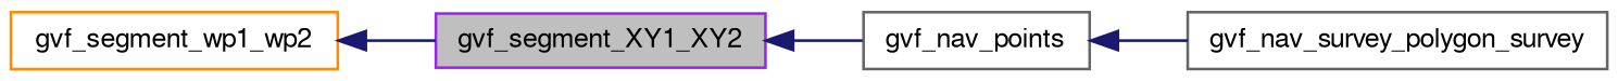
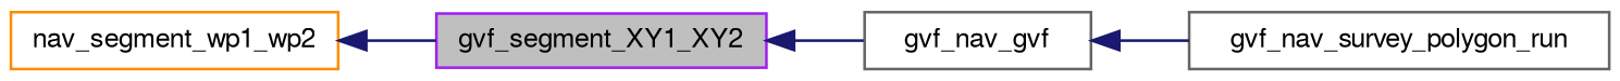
  digraph {
    rankdir=LR
    node [color=gray40 fillcolor=white fontname=FreeSans fontsize=10 shape=record style=filled]
    edge [color=midnightblue dir=back fontname=FreeSans fontsize=10 labelfontname=FreeSans labelfontsize=10 style=solid]
    n1 [color=purple fillcolor=grey75 fontcolor=black height=0.2 label=gvf_segment_XY1_XY2 width=0.4]
-   n2 [height=0.2 label=gvf_nav_points width=0.4]
-   n3 [height=0.2 label=gvf_nav_survey_polygon_survey width=0.4]
-   n4 [color=darkorange height=0.2 label=gvf_segment_wp1_wp2 width=0.4]
+   n2 [height=0.2 label=gvf_nav_gvf width=0.4]
+   n3 [height=0.2 label=gvf_nav_survey_polygon_run width=0.4]
+   n4 [color=darkorange height=0.2 label=nav_segment_wp1_wp2 width=0.4]
    n1 -> n2
    n2 -> n3
    n4 -> n1
  }
